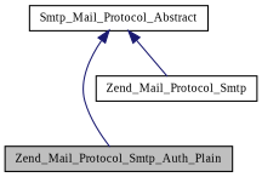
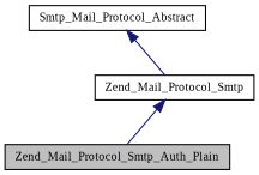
  digraph {
    fontname="Liberation Serif"
    node [color=black fillcolor=white fontname="Liberation Serif" fontsize=10 shape=record style=filled]
    edge [color=midnightblue dir=back fontname="Liberation Serif" fontsize=10 labelfontname=Helvetica labelfontsize=10 style=solid]
    n1 [fillcolor=grey75 fontcolor=black height=0.2 label=Zend_Mail_Protocol_Smtp_Auth_Plain width=0.4]
    n2 [height=0.2 label=Zend_Mail_Protocol_Smtp width=0.4]
    n3 [height=0.2 label=Smtp_Mail_Protocol_Abstract width=0.4]
-   n3 -> n1
+   n2 -> n1
    n3 -> n2
  }
